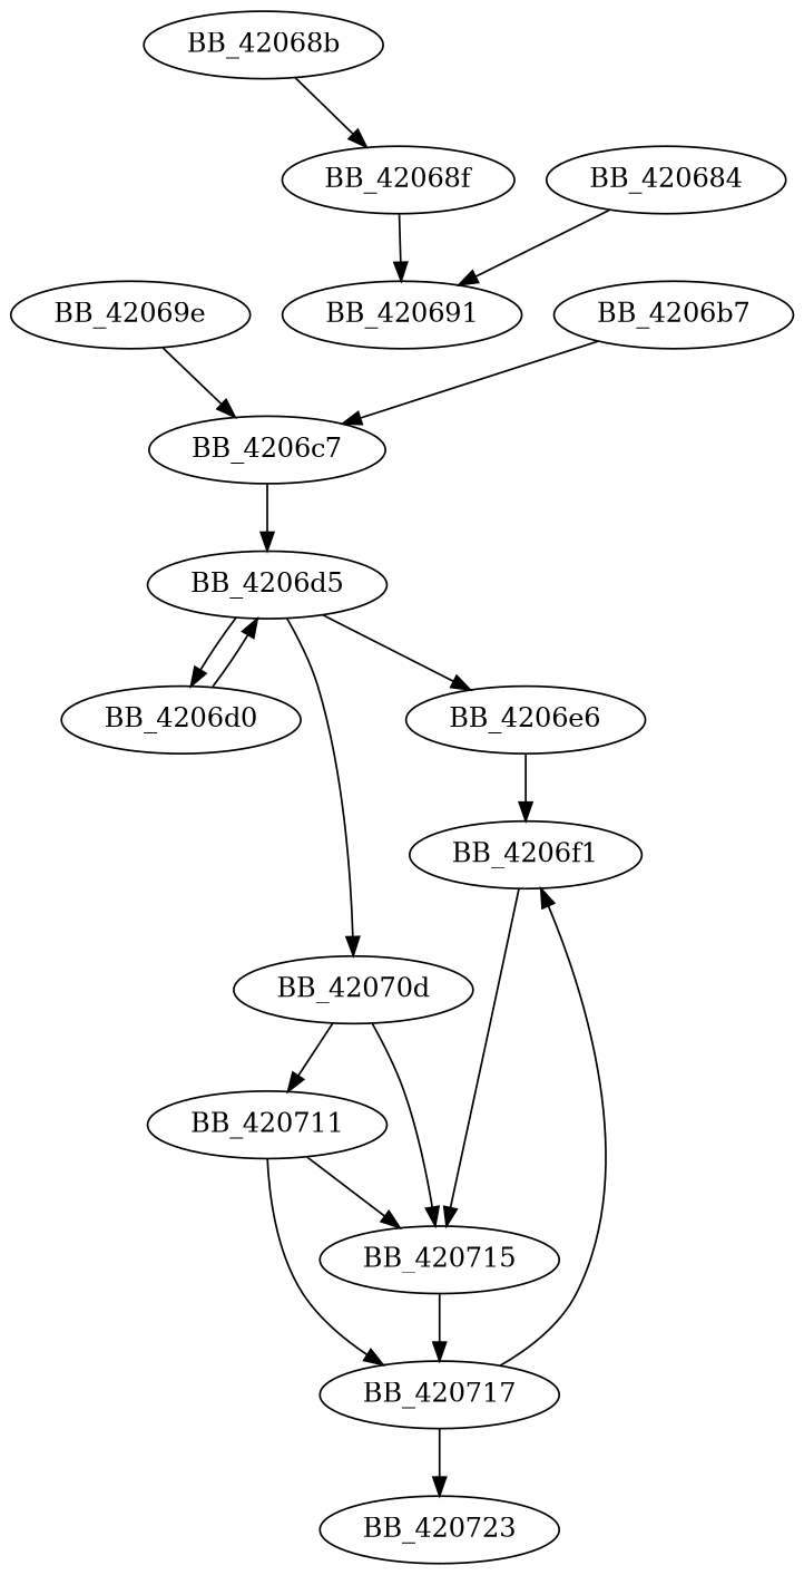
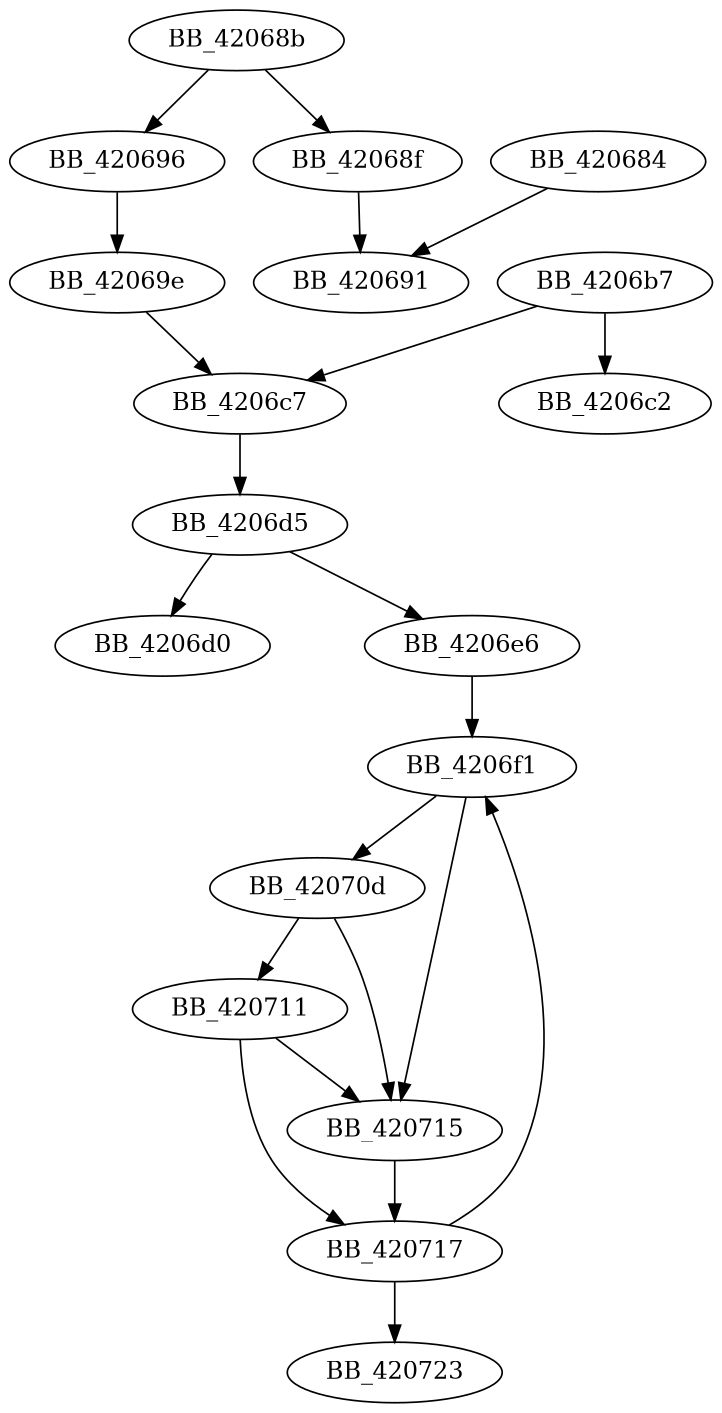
  digraph {
    BB_420684
    BB_420691
    BB_42068b
    BB_42068f
+   BB_420696
    BB_42069e
    BB_4206c7
    BB_4206d5
    BB_4206b7
+   BB_4206c2
    BB_4206d0
    BB_4206e6
    BB_4206f1
    BB_42070d
    BB_420715
    BB_420711
    BB_420717
    BB_420723
    BB_420684 -> BB_420691
    BB_42068b -> BB_42068f
+   BB_42068b -> BB_420696
    BB_42068f -> BB_420691
+   BB_420696 -> BB_42069e
    BB_42069e -> BB_4206c7
    BB_4206c7 -> BB_4206d5
    BB_4206d5 -> BB_4206d0
    BB_4206d5 -> BB_4206e6
    BB_4206b7 -> BB_4206c7
-   BB_4206d0 -> BB_4206d5
+   BB_4206b7 -> BB_4206c2
    BB_4206e6 -> BB_4206f1
-   BB_4206d5 -> BB_42070d
+   BB_4206f1 -> BB_42070d
    BB_4206f1 -> BB_420715
    BB_42070d -> BB_420715
    BB_42070d -> BB_420711
    BB_420715 -> BB_420717
    BB_420711 -> BB_420715
    BB_420711 -> BB_420717
    BB_420717 -> BB_4206f1
    BB_420717 -> BB_420723
  }
